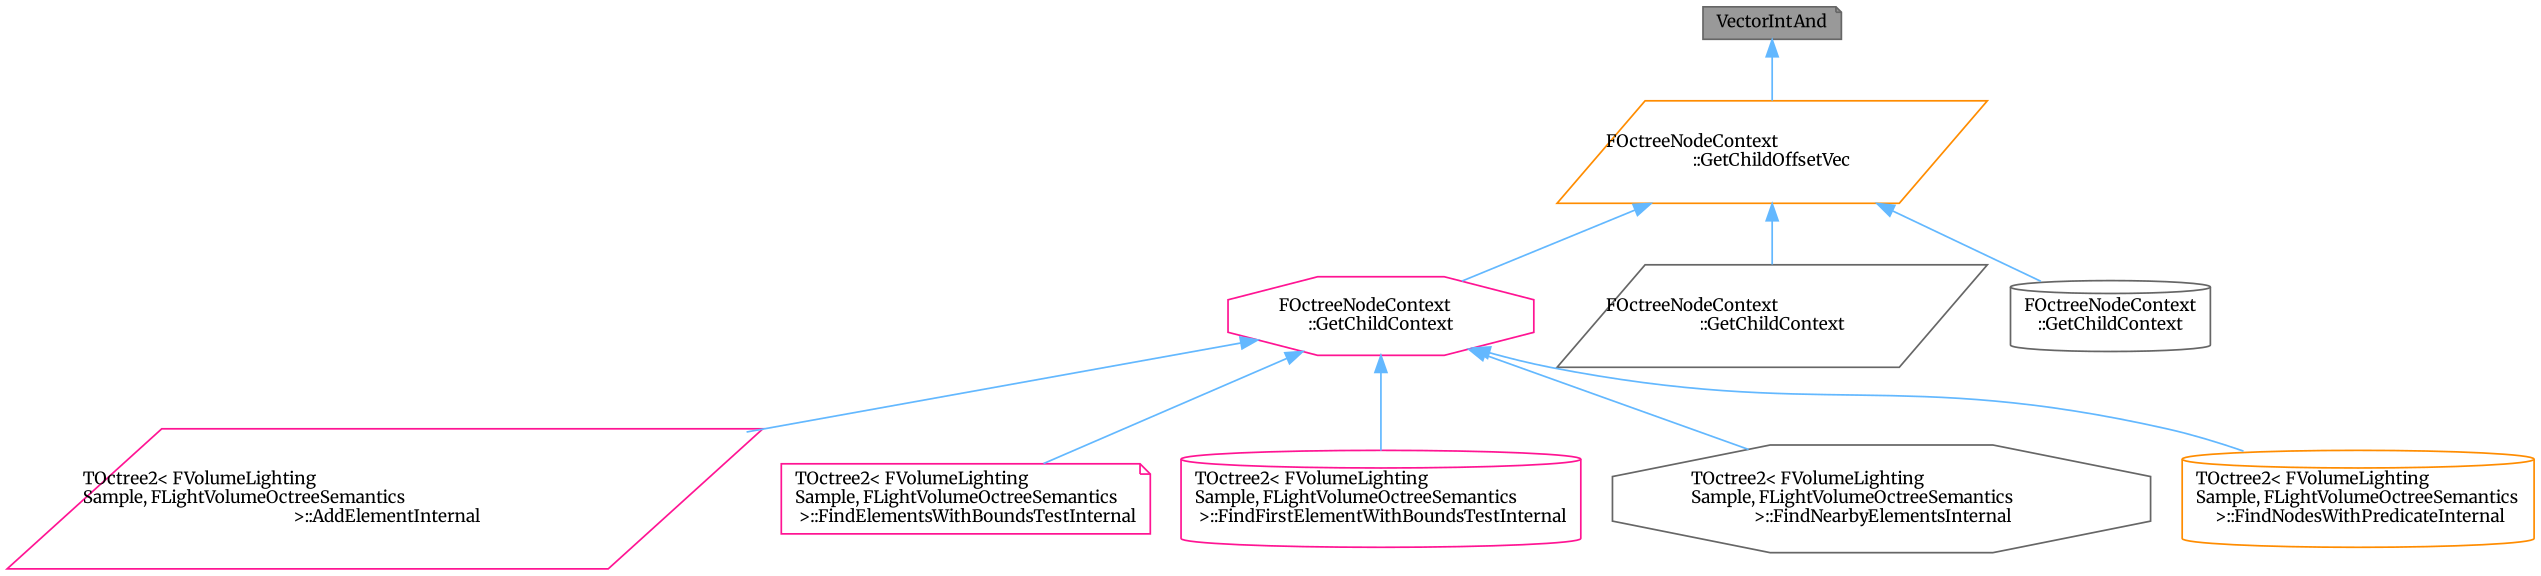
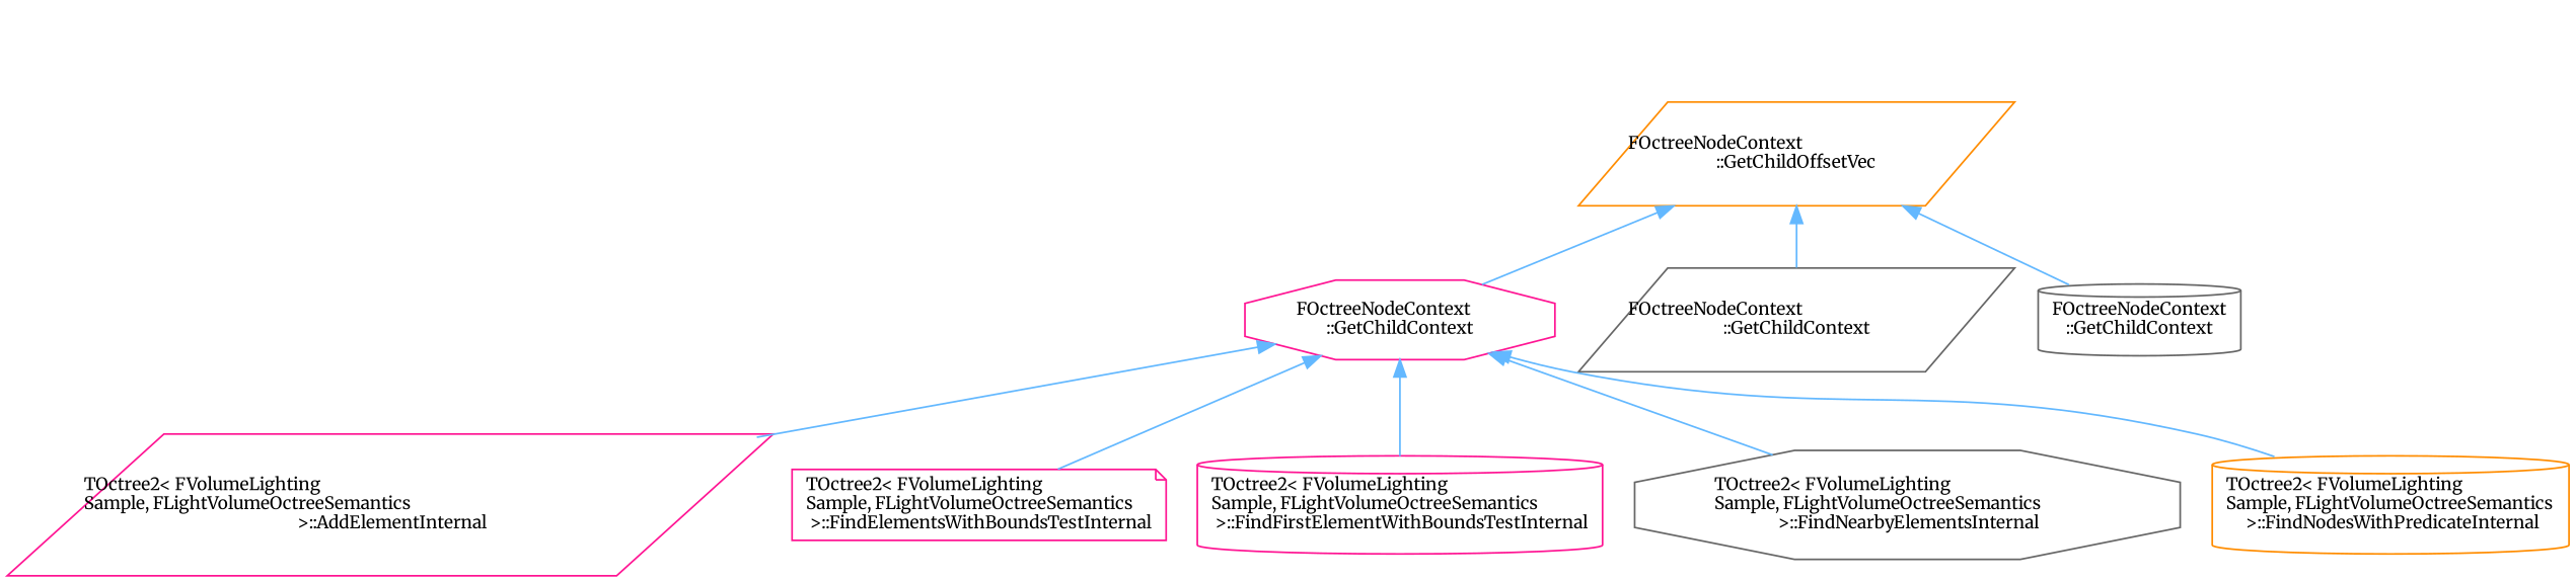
  digraph {
    fontname=Merriweather
    rankdir=TB
    node [color=gray40 fillcolor=white fontname=Merriweather fontsize=10 shape=parallelogram style=filled]
    edge [color=steelblue1 dir=back fontname=Merriweather fontsize=10 labelfontname=Helvetica labelfontsize=10 style=solid]
-   n1 [fillcolor=grey60 fontcolor=black height=0.2 label=VectorIntAnd shape=note width=0.4]
    n2 [color=darkorange height=0.2 label="FOctreeNodeContext\l::GetChildOffsetVec" width=0.4]
    n3 [color=deeppink height=0.2 label="FOctreeNodeContext\l::GetChildContext" shape=octagon width=0.4]
    n4 [height=0.2 label="FOctreeNodeContext\l::GetChildContext" width=0.4]
    n5 [height=0.2 label="FOctreeNodeContext\l::GetChildContext" shape=cylinder width=0.4]
    n6 [color=deeppink height=0.2 label="TOctree2\< FVolumeLighting\lSample, FLightVolumeOctreeSemantics\l \>::AddElementInternal" width=0.4]
    n7 [color=deeppink height=0.2 label="TOctree2\< FVolumeLighting\lSample, FLightVolumeOctreeSemantics\l \>::FindElementsWithBoundsTestInternal" shape=note width=0.4]
    n8 [color=deeppink height=0.2 label="TOctree2\< FVolumeLighting\lSample, FLightVolumeOctreeSemantics\l \>::FindFirstElementWithBoundsTestInternal" shape=cylinder width=0.4]
    n9 [height=0.2 label="TOctree2\< FVolumeLighting\lSample, FLightVolumeOctreeSemantics\l \>::FindNearbyElementsInternal" shape=octagon width=0.4]
    n10 [color=darkorange height=0.2 label="TOctree2\< FVolumeLighting\lSample, FLightVolumeOctreeSemantics\l \>::FindNodesWithPredicateInternal" shape=cylinder width=0.4]
-   n1 -> n2
    n2 -> n3
    n2 -> n4
    n2 -> n5
    n3 -> n6
    n3 -> n7
    n3 -> n8
    n3 -> n9
    n3 -> n10
  }
